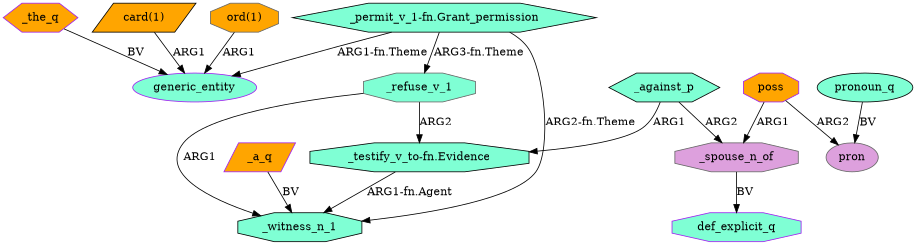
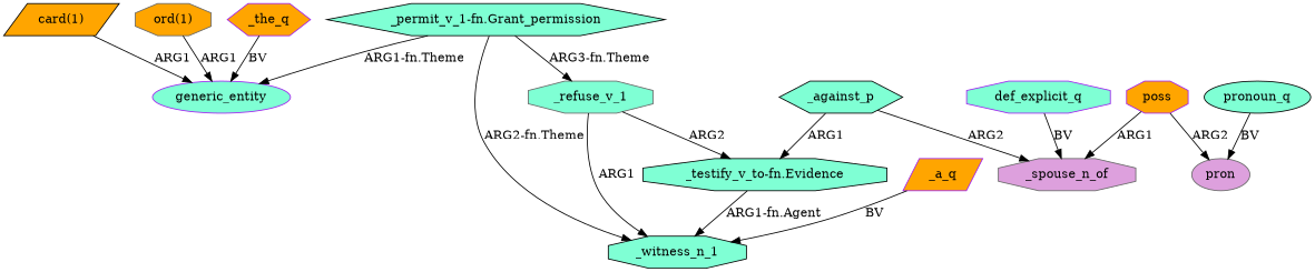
  digraph {
    node [color=black fillcolor=aquamarine shape=octagon style=filled]
    "ord(1)" [color=gray40 fillcolor=orange]
    generic_entity [color=purple shape=ellipse]
    _the_q [color=purple fillcolor=orange shape=hexagon]
    "card(1)" [fillcolor=orange shape=parallelogram]
    _refuse_v_1 [color=gray40]
    "_testify_v_to-fn.Evidence"
    _witness_n_1
    poss [color=purple fillcolor=orange]
    _spouse_n_of [color=gray40 fillcolor=plum]
    pron [color=gray40 fillcolor=plum shape=ellipse]
    _against_p [shape=hexagon]
    "_permit_v_1-fn.Grant_permission" [shape=hexagon]
    def_explicit_q [color=purple]
    _a_q [color=purple fillcolor=orange shape=parallelogram]
    pronoun_q [shape=ellipse]
    "ord(1)" -> generic_entity [label=ARG1]
    _the_q -> generic_entity [label=BV]
    "card(1)" -> generic_entity [label=ARG1]
    _refuse_v_1 -> "_testify_v_to-fn.Evidence" [label=ARG2]
    _refuse_v_1 -> _witness_n_1 [label=ARG1]
    "_testify_v_to-fn.Evidence" -> _witness_n_1 [label="ARG1-fn.Agent"]
    poss -> _spouse_n_of [label=ARG1]
    poss -> pron [label=ARG2]
    _against_p -> "_testify_v_to-fn.Evidence" [label=ARG1]
    _against_p -> _spouse_n_of [label=ARG2]
    "_permit_v_1-fn.Grant_permission" -> generic_entity [label="ARG1-fn.Theme"]
    "_permit_v_1-fn.Grant_permission" -> _refuse_v_1 [label="ARG3-fn.Theme"]
    "_permit_v_1-fn.Grant_permission" -> _witness_n_1 [label="ARG2-fn.Theme"]
-   _spouse_n_of -> def_explicit_q [label=BV]
+   def_explicit_q -> _spouse_n_of [label=BV]
    _a_q -> _witness_n_1 [label=BV]
    pronoun_q -> pron [label=BV]
  }
